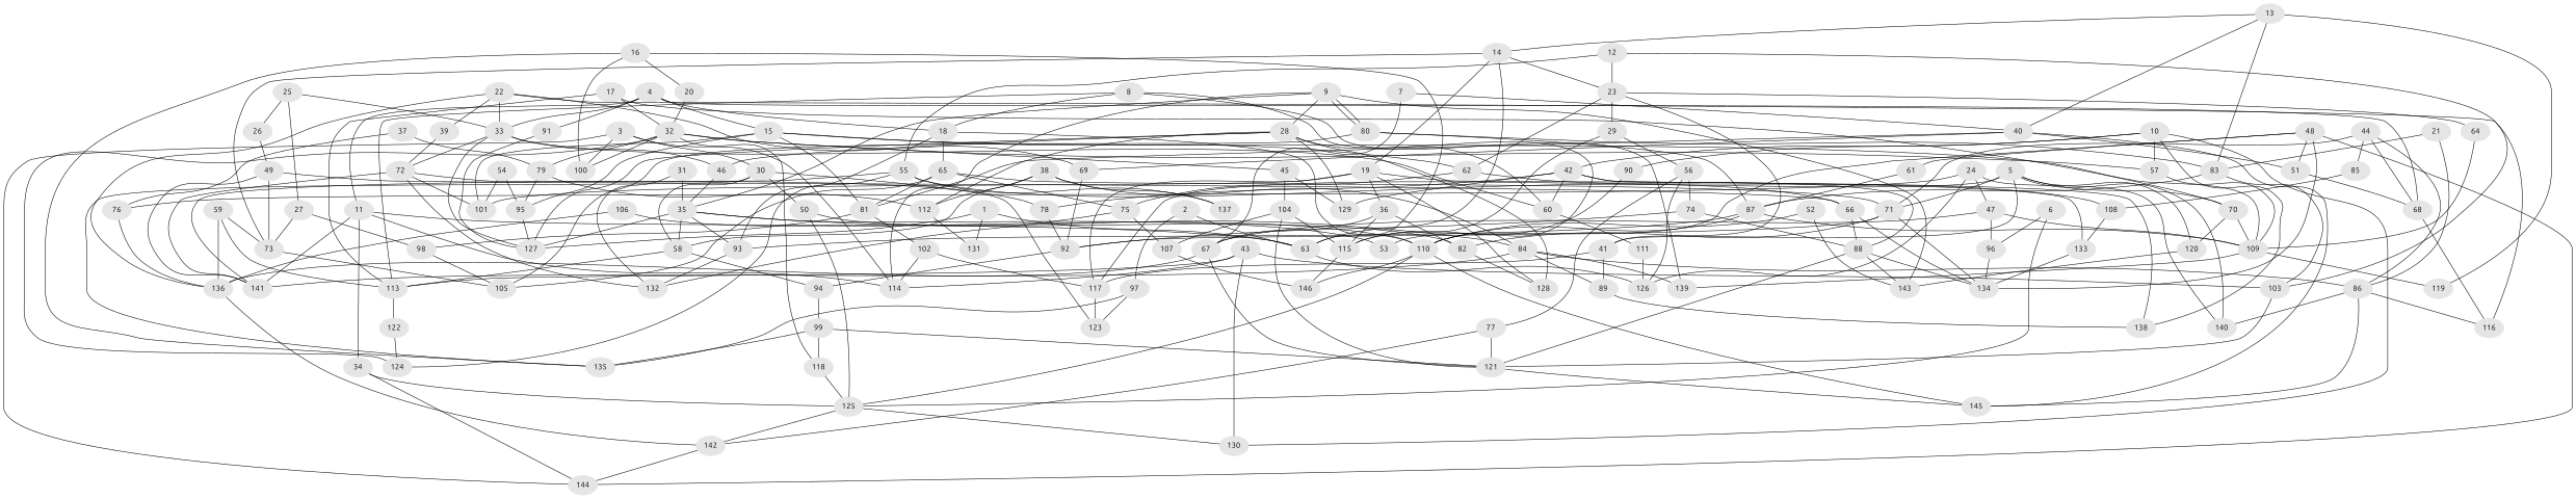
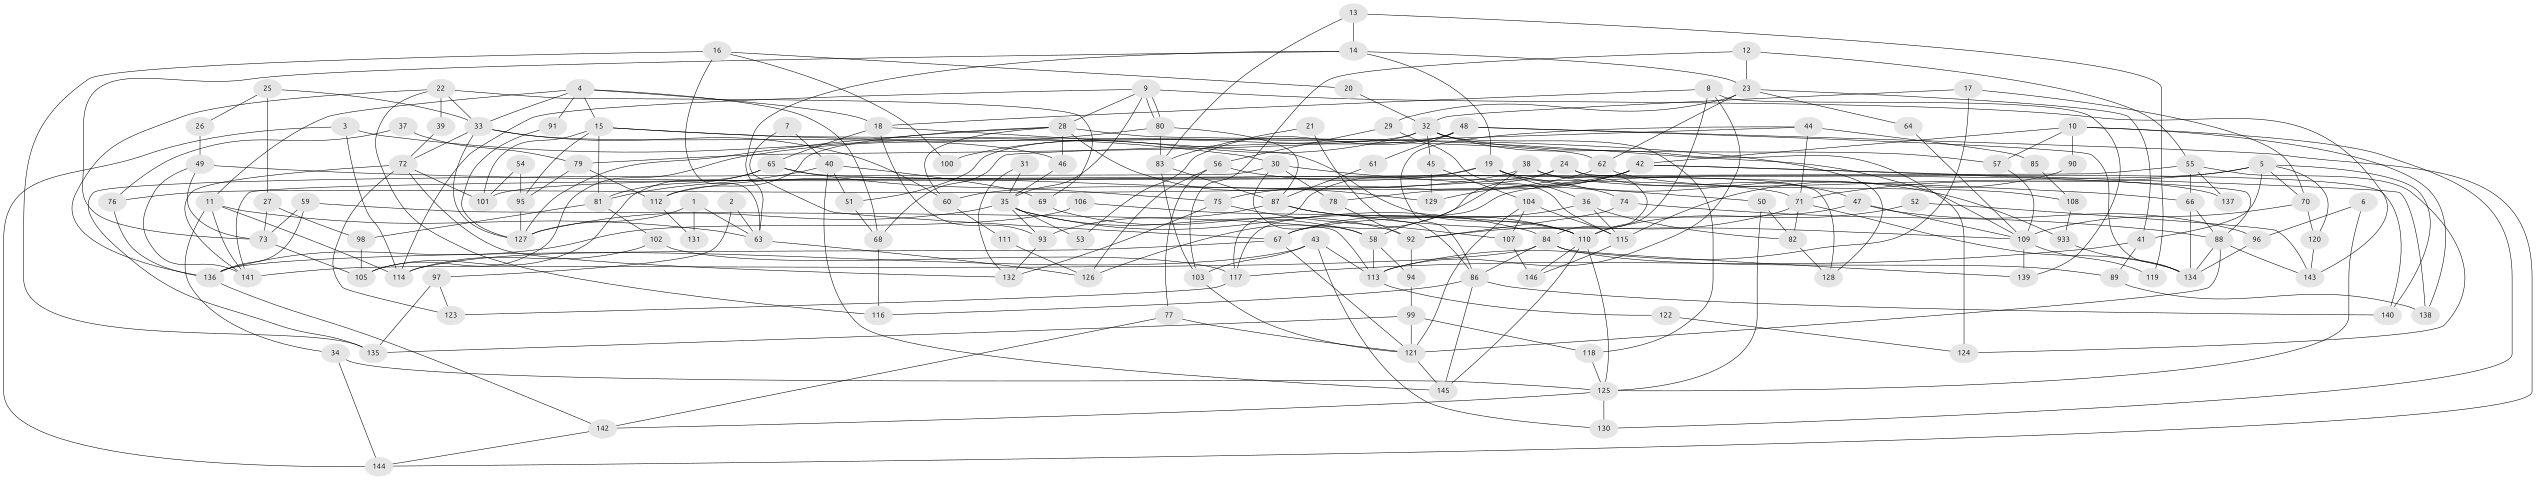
  graph {
    fontname=Ubuntu
    node [color=gray90 fontname=Ubuntu style=filled]
    edge [fontname=Ubuntu]
    1
    63
    127
    131
    126
    2
    97
    135
    123
    3
    30
    100
    114
    144
    50
    58
    78
    4
    11
    15
    18
    33
    68
    91
    34
    141
    62
    81
    95
    101
    109
    110
    65
    93
    46
    60
    72
    116
    5
    41
    70
    71
    117
    120
    140
    89
    82
    134
    92
    143
    6
    96
    125
    130
    142
    7
    40
    67
    69
    51
    145
    136
    121
    8
    113
    139
    146
    122
    9
    28
    35
    80
    128
    112
    129
    53
    84
    83
    87
    105
    10
    42
    57
    90
    138
    88
    115
    12
    23
    55
    103
    29
    64
    124
    137
    66
    13
    14
    119
    19
    73
    36
-   133
+   133 [label=933]
    75
    108
    98
    102
    16
    20
    32
    17
    45
    79
    118
    132
    21
    86
    22
    39
    56
    24
    47
    76
    25
    26
    27
    49
    111
    74
    77
    94
    31
    104
    37
    38
    43
    44
    85
    107
    48
    61
    52
    54
    99
    59
    106
    1 -- 63
    1 -- 127
    1 -- 131
    63 -- 126
    2 -- 63
    2 -- 97
    97 -- 135
    97 -- 123
    3 -- 30
-   3 -- 100
    3 -- 114
    3 -- 144
    30 -- 135
    30 -- 50
    30 -- 58
    30 -- 78
    50 -- 82
    50 -- 125
    58 -- 113
    58 -- 94
    78 -- 92
    4 -- 11
    4 -- 15
    4 -- 18
    4 -- 33
    4 -- 68
    4 -- 91
    11 -- 63
    11 -- 114
    11 -- 34
    11 -- 141
    15 -- 62
    15 -- 81
    15 -- 95
    15 -- 101
    15 -- 109
    18 -- 110
    18 -- 65
    18 -- 93
    33 -- 127
    33 -- 46
    33 -- 60
    33 -- 72
    68 -- 116
    91 -- 127
    34 -- 144
    34 -- 125
    62 -- 75
    62 -- 108
    81 -- 98
    81 -- 102
    95 -- 127
    109 -- 139
    109 -- 119
    110 -- 125
    110 -- 145
    110 -- 146
    65 -- 81
    65 -- 71
    65 -- 105
    65 -- 75
    93 -- 132
    46 -- 35
    60 -- 111
    72 -- 123
    72 -- 141
    72 -- 101
    72 -- 132
    5 -- 41
    5 -- 70
    5 -- 71
    5 -- 117
    5 -- 120
    5 -- 140
    41 -- 117
    41 -- 89
    70 -- 109
    70 -- 120
    71 -- 82
    71 -- 134
    71 -- 92
    117 -- 123
    120 -- 143
    89 -- 138
    82 -- 128
    92 -- 94
    6 -- 96
    6 -- 125
    96 -- 134
    125 -- 130
    125 -- 142
    142 -- 144
    7 -- 40
    7 -- 67
    40 -- 81
    40 -- 69
    40 -- 51
    40 -- 145
    67 -- 136
    67 -- 121
    69 -- 92
    51 -- 68
    136 -- 142
    121 -- 145
    8 -- 18
    8 -- 110
    8 -- 113
    8 -- 139
    113 -- 122
    122 -- 124
    9 -- 114
    9 -- 143
    9 -- 28
    9 -- 35
    9 -- 80
    9 -- 80
    28 -- 127
    28 -- 46
    28 -- 60
    28 -- 128
    28 -- 112
    28 -- 129
    35 -- 127
    35 -- 58
    35 -- 93
    35 -- 53
    35 -- 84
    80 -- 83
    80 -- 87
    80 -- 105
    112 -- 131
    84 -- 141
    84 -- 89
    84 -- 139
    84 -- 86
    83 -- 87
    83 -- 103
    87 -- 109
    87 -- 110
    87 -- 93
    10 -- 130
    10 -- 42
    10 -- 57
    10 -- 90
    10 -- 138
    42 -- 78
    42 -- 60
    42 -- 129
    42 -- 138
    42 -- 88
    57 -- 109
    90 -- 115
    88 -- 134
    88 -- 143
    88 -- 121
    115 -- 146
    12 -- 23
    12 -- 55
    12 -- 103
    23 -- 62
    23 -- 41
    23 -- 29
    23 -- 64
    55 -- 141
    55 -- 124
    55 -- 137
    55 -- 66
    103 -- 121
    29 -- 115
    29 -- 56
    64 -- 109
    66 -- 134
    66 -- 88
-   13 -- 40
    13 -- 83
    13 -- 14
    13 -- 119
    14 -- 63
    14 -- 23
    14 -- 19
    14 -- 73
    19 -- 101
    19 -- 117
    19 -- 128
    19 -- 36
    19 -- 133
    73 -- 105
    36 -- 82
    36 -- 67
    36 -- 115
    133 -- 134
    75 -- 132
    75 -- 107
    108 -- 133
    98 -- 105
    102 -- 114
    102 -- 117
    16 -- 63
    16 -- 135
    16 -- 100
    16 -- 20
    20 -- 32
    32 -- 100
    32 -- 57
    32 -- 124
    32 -- 45
    32 -- 79
    32 -- 118
    17 -- 70
    17 -- 113
    17 -- 32
    45 -- 129
    45 -- 104
    79 -- 95
    79 -- 112
    118 -- 125
    21 -- 83
    21 -- 86
    86 -- 116
    86 -- 140
    86 -- 145
    22 -- 33
    22 -- 116
    22 -- 69
    22 -- 136
    22 -- 39
    39 -- 72
    56 -- 126
    56 -- 74
    56 -- 77
    24 -- 126
    24 -- 140
    24 -- 47
    24 -- 76
    47 -- 109
    47 -- 96
    47 -- 67
    76 -- 136
    25 -- 33
    25 -- 26
    25 -- 27
    26 -- 49
    27 -- 73
    27 -- 98
    49 -- 141
    49 -- 66
    49 -- 73
    111 -- 126
    74 -- 92
    74 -- 88
    77 -- 142
    77 -- 121
    94 -- 99
    31 -- 35
    31 -- 132
    104 -- 121
    104 -- 115
    104 -- 107
    37 -- 79
    37 -- 76
    38 -- 58
    38 -- 112
    38 -- 84
    38 -- 137
    43 -- 114
    43 -- 130
    43 -- 113
    43 -- 103
    44 -- 68
    44 -- 71
    44 -- 86
    44 -- 85
    85 -- 108
    107 -- 146
    48 -- 144
    48 -- 134
    48 -- 51
    48 -- 53
    48 -- 61
    61 -- 87
    52 -- 110
    52 -- 143
    54 -- 95
    54 -- 101
    99 -- 135
    99 -- 121
    99 -- 118
    59 -- 136
    59 -- 113
    59 -- 73
    106 -- 110
    106 -- 136
  }
